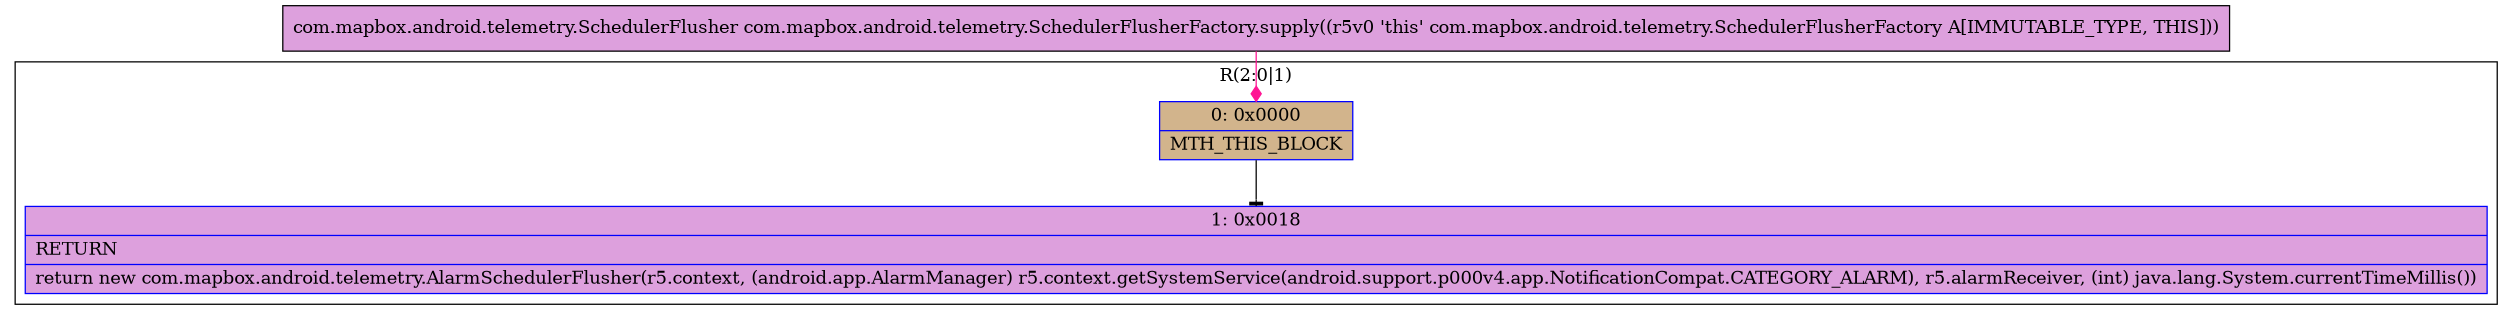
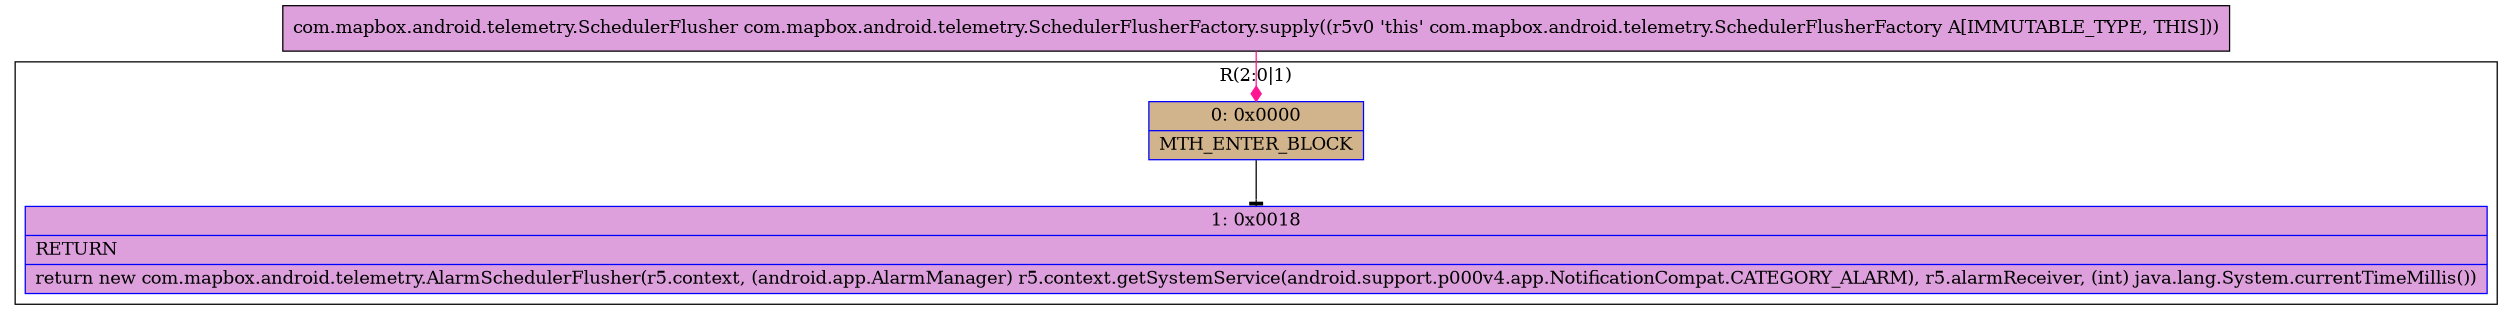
  digraph {
    node [color=blue shape=record style=filled fillcolor=plum]
-   n1 [label="{0\:\ 0x0000|MTH_THIS_BLOCK\l}" fillcolor=tan]
+   n1 [label="{0\:\ 0x0000|MTH_ENTER_BLOCK\l}" fillcolor=tan]
    n2 [label="{1\:\ 0x0018|RETURN\l|return new com.mapbox.android.telemetry.AlarmSchedulerFlusher(r5.context, (android.app.AlarmManager) r5.context.getSystemService(android.support.p000v4.app.NotificationCompat.CATEGORY_ALARM), r5.alarmReceiver, (int) java.lang.System.currentTimeMillis())\l}"]
    n3 [label="{com.mapbox.android.telemetry.SchedulerFlusher com.mapbox.android.telemetry.SchedulerFlusherFactory.supply((r5v0 'this' com.mapbox.android.telemetry.SchedulerFlusherFactory A[IMMUTABLE_TYPE, THIS])) }" color=""]
    subgraph cluster_1 {
      label="R(2:0|1)"
      n1
      n2
    }
    n1 -> n2 [color=black arrowhead=tee]
    n3 -> n1 [color=deeppink arrowhead=diamond]
  }
